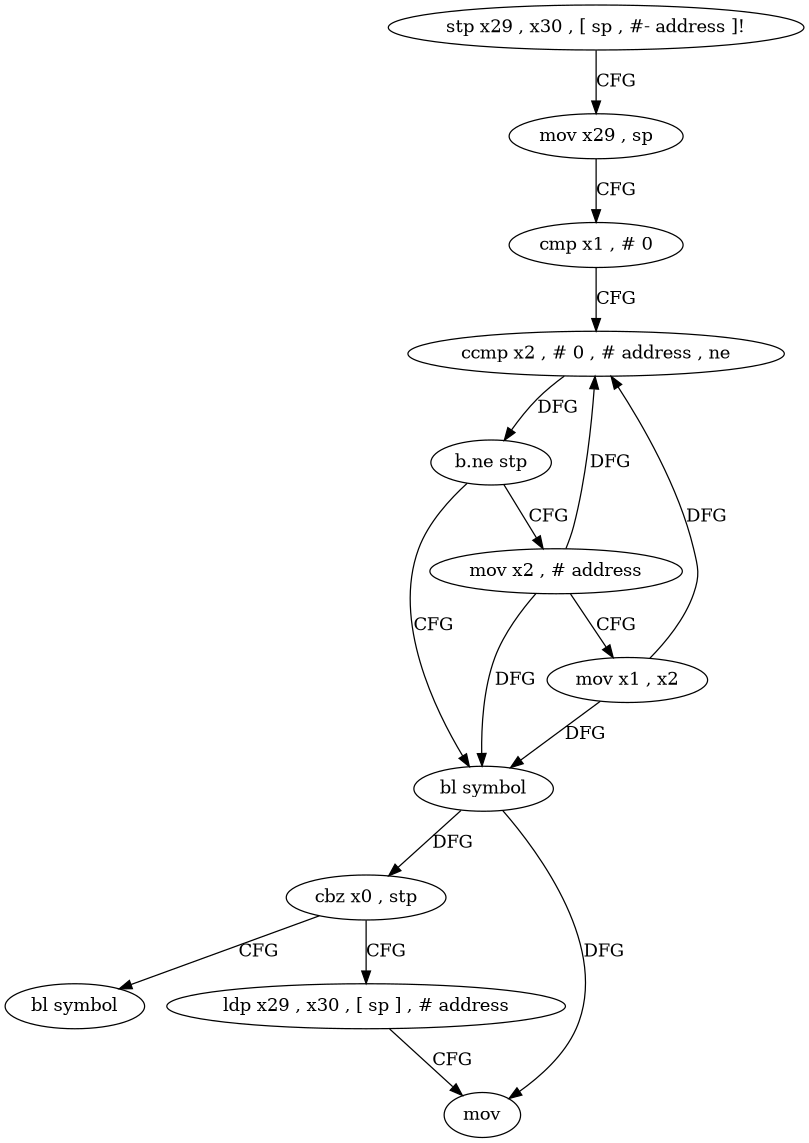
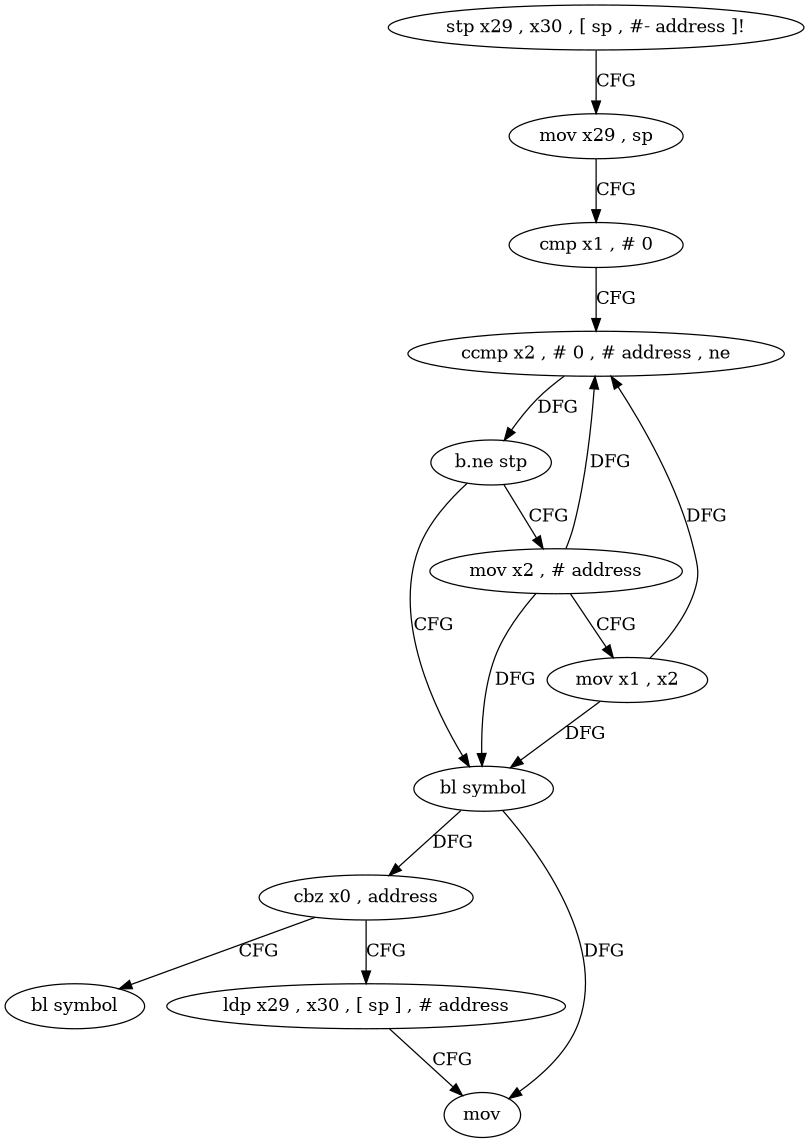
  digraph {
    n1 [label="stp x29 , x30 , [ sp , #- address ]!"]
    n2 [label="mov x29 , sp"]
    n3 [label="cmp x1 , # 0"]
    n4 [label="ccmp x2 , # 0 , # address , ne"]
    n5 [label="b.ne stp"]
    n6 [label="bl symbol"]
    n7 [label="mov x2 , # address"]
-   n8 [label="cbz x0 , stp"]
+   n8 [label="cbz x0 , address"]
    n9 [label=mov]
    n10 [label="mov x1 , x2"]
    n11 [label="bl symbol"]
    n12 [label="ldp x29 , x30 , [ sp ] , # address"]
    n1 -> n2 [label=CFG]
    n2 -> n3 [label=CFG]
    n3 -> n4 [label=CFG]
    n4 -> n5 [label=DFG]
    n5 -> n6 [label=CFG]
    n5 -> n7 [label=CFG]
    n6 -> n8 [label=DFG]
    n6 -> n9 [label=DFG]
    n7 -> n4 [label=DFG]
    n7 -> n6 [label=DFG]
    n7 -> n10 [label=CFG]
    n8 -> n11 [label=CFG]
    n8 -> n12 [label=CFG]
    n10 -> n4 [label=DFG]
    n10 -> n6 [label=DFG]
    n12 -> n9 [label=CFG]
  }
